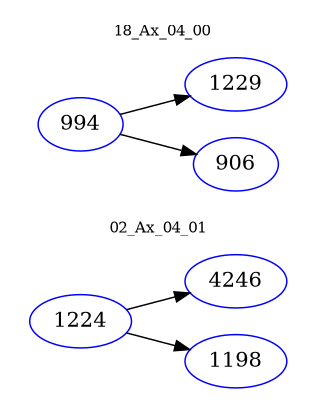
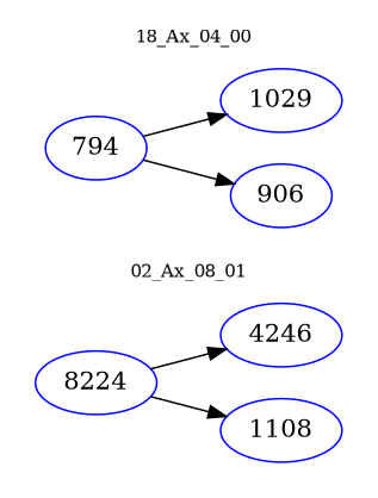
  digraph {
    rankdir=LR
    node [color=blue]
    edge [color=black]
-   n1 [label=1224]
-   n2 [label=1198]
+   n1 [label=8224]
+   n2 [label=1108]
    n3 [label=4246]
-   n4 [label=994]
+   n4 [label=794]
    n5 [label=906]
-   n6 [label=1229]
+   n6 [label=1029]
    subgraph cluster_1 {
      color=white
      fontsize=10
-     label="02_Ax_04_01"
+     label="02_Ax_08_01"
      n1
      n2
      n3
    }
    subgraph cluster_2 {
      color=white
      fontsize=10
      label="18_Ax_04_00"
      n4
      n5
      n6
    }
    n1 -> n2
    n1 -> n3
    n4 -> n5
    n4 -> n6
  }
